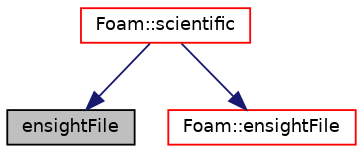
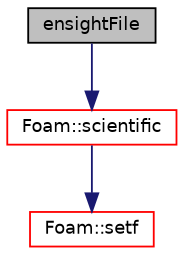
  digraph {
    rankdir=TB
    node [color=red fontname=Helvetica fontsize=10 shape=record]
    edge [color=midnightblue fontname=Helvetica fontsize=10 labelfontname=Helvetica labelfontsize=10 style=solid]
    n1 [color=black fillcolor=grey75 fontcolor=black height=0.2 label=ensightFile style=filled width=0.4]
    n2 [height=0.2 label="Foam::scientific" width=0.4]
-   n3 [height=0.2 label="Foam::ensightFile" width=0.4]
-   n2 -> n1
+   n3 [height=0.2 label="Foam::setf" width=0.4]
+   n1 -> n2
    n2 -> n3
  }
